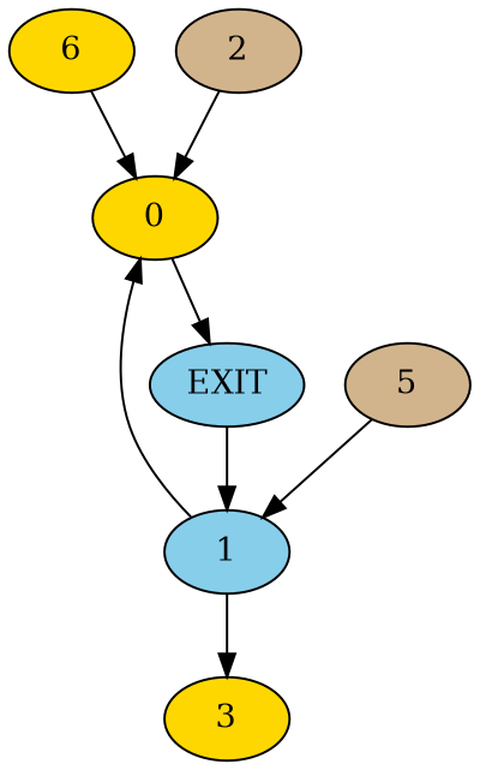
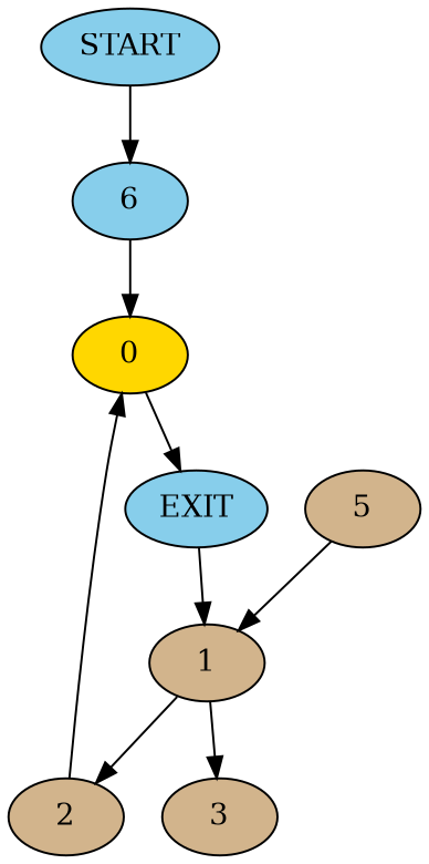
  digraph {
    node [fillcolor=skyblue style=filled]
-   6 [fillcolor=gold]
+   n1 [label=START]
+   6
    2 [fillcolor=tan]
-   1
-   3 [fillcolor=gold]
+   1 [fillcolor=tan]
+   3 [fillcolor=tan]
    n6 [fillcolor=gold label=0]
    n7 [label=EXIT]
    5 [fillcolor=tan]
+   n1 -> 6
    6 -> n6
    2 -> n6
-   1 -> n6
+   1 -> 2
    1 -> 3
    n6 -> n7
    n7 -> 1
    5 -> 1
  }
